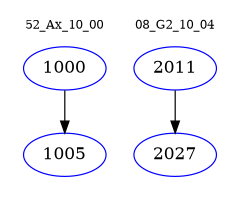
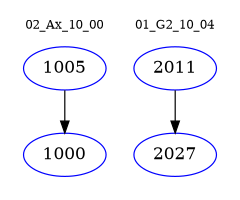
  digraph {
    node [color=blue]
    edge [color=black]
    n1 [label=1005]
    n2 [label=1000]
    n3 [label=2011]
    n4 [label=2027]
    subgraph cluster_1 {
      color=white
      fontsize=10
-     label="52_Ax_10_00"
+     label="02_Ax_10_00"
      n1
      n2
    }
    subgraph cluster_2 {
      color=white
      fontsize=10
-     label="08_G2_10_04"
+     label="01_G2_10_04"
      n3
      n4
    }
-   n2 -> n1
+   n1 -> n2
    n3 -> n4
  }
